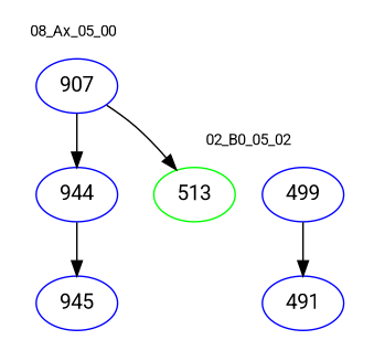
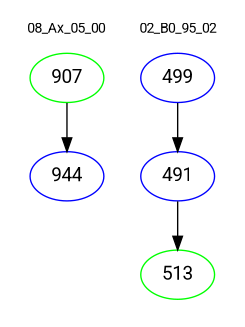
  digraph {
    fontname=Roboto
    node [color=blue fontname=Roboto]
    edge [color=black fontname=Roboto]
    n1 [label=944]
-   n2 [label=907]
-   n3 [label=945]
+   n2 [color=green label=907]
    n4 [label=491]
    n5 [label=499]
    n6 [color=green label=513]
    subgraph cluster_1 {
      color=white
      fontsize=10
      label="08_Ax_05_00"
      n1
      n2
-     n3
    }
    subgraph cluster_2 {
      color=white
      fontsize=10
-     label="02_B0_05_02"
+     label="02_B0_95_02"
      n4
      n5
      n6
    }
-   n1 -> n3
    n2 -> n1
-   n2 -> n6
+   n4 -> n6
    n5 -> n4
  }
